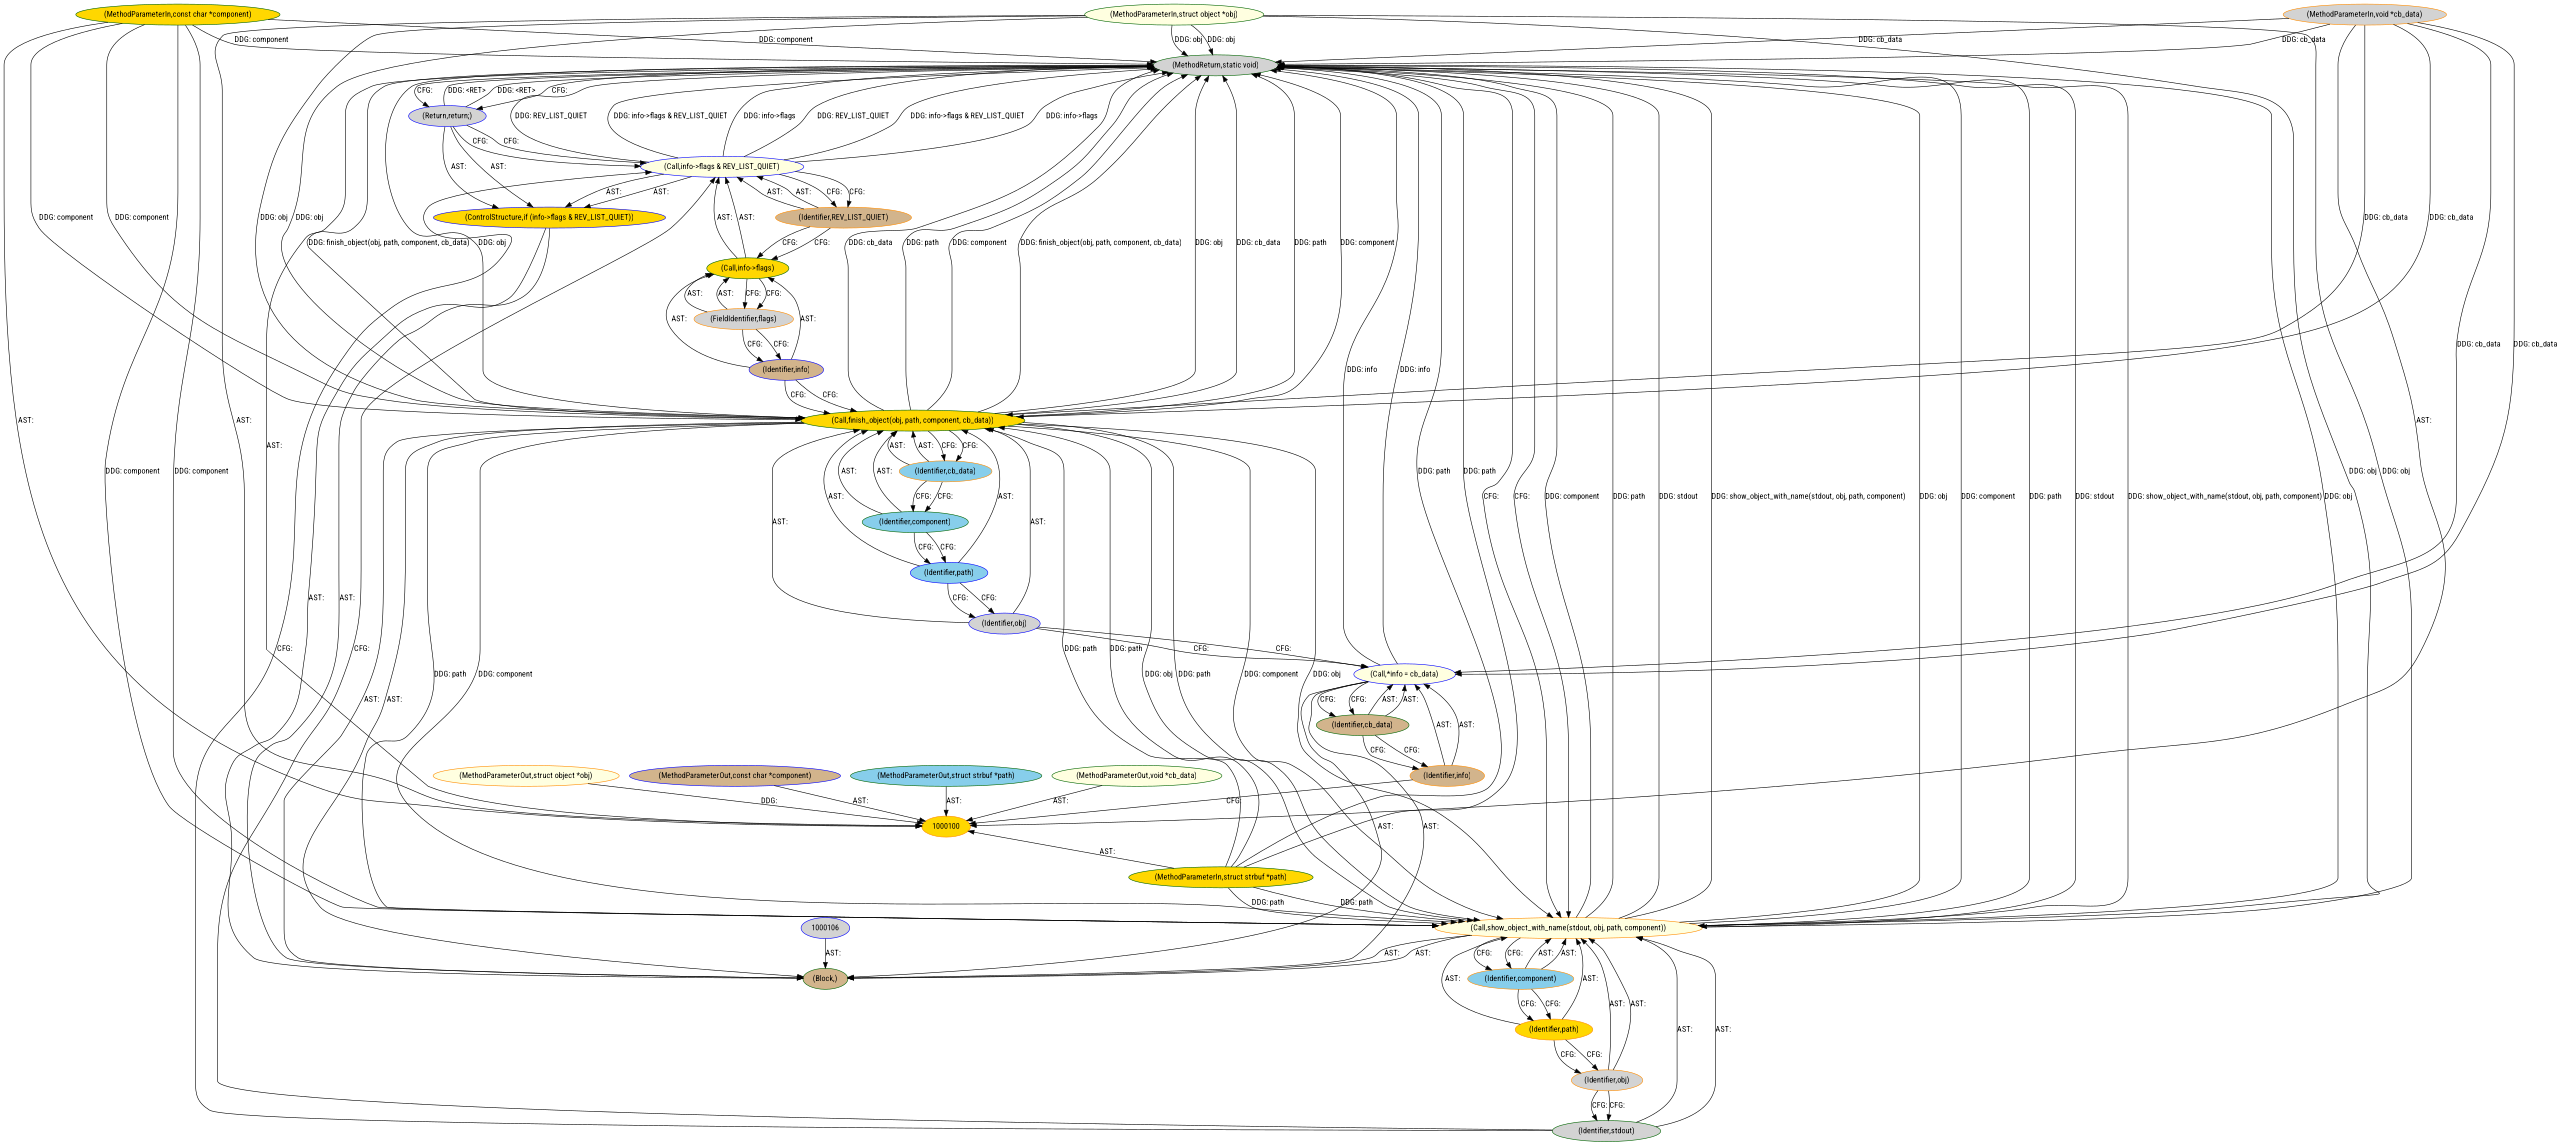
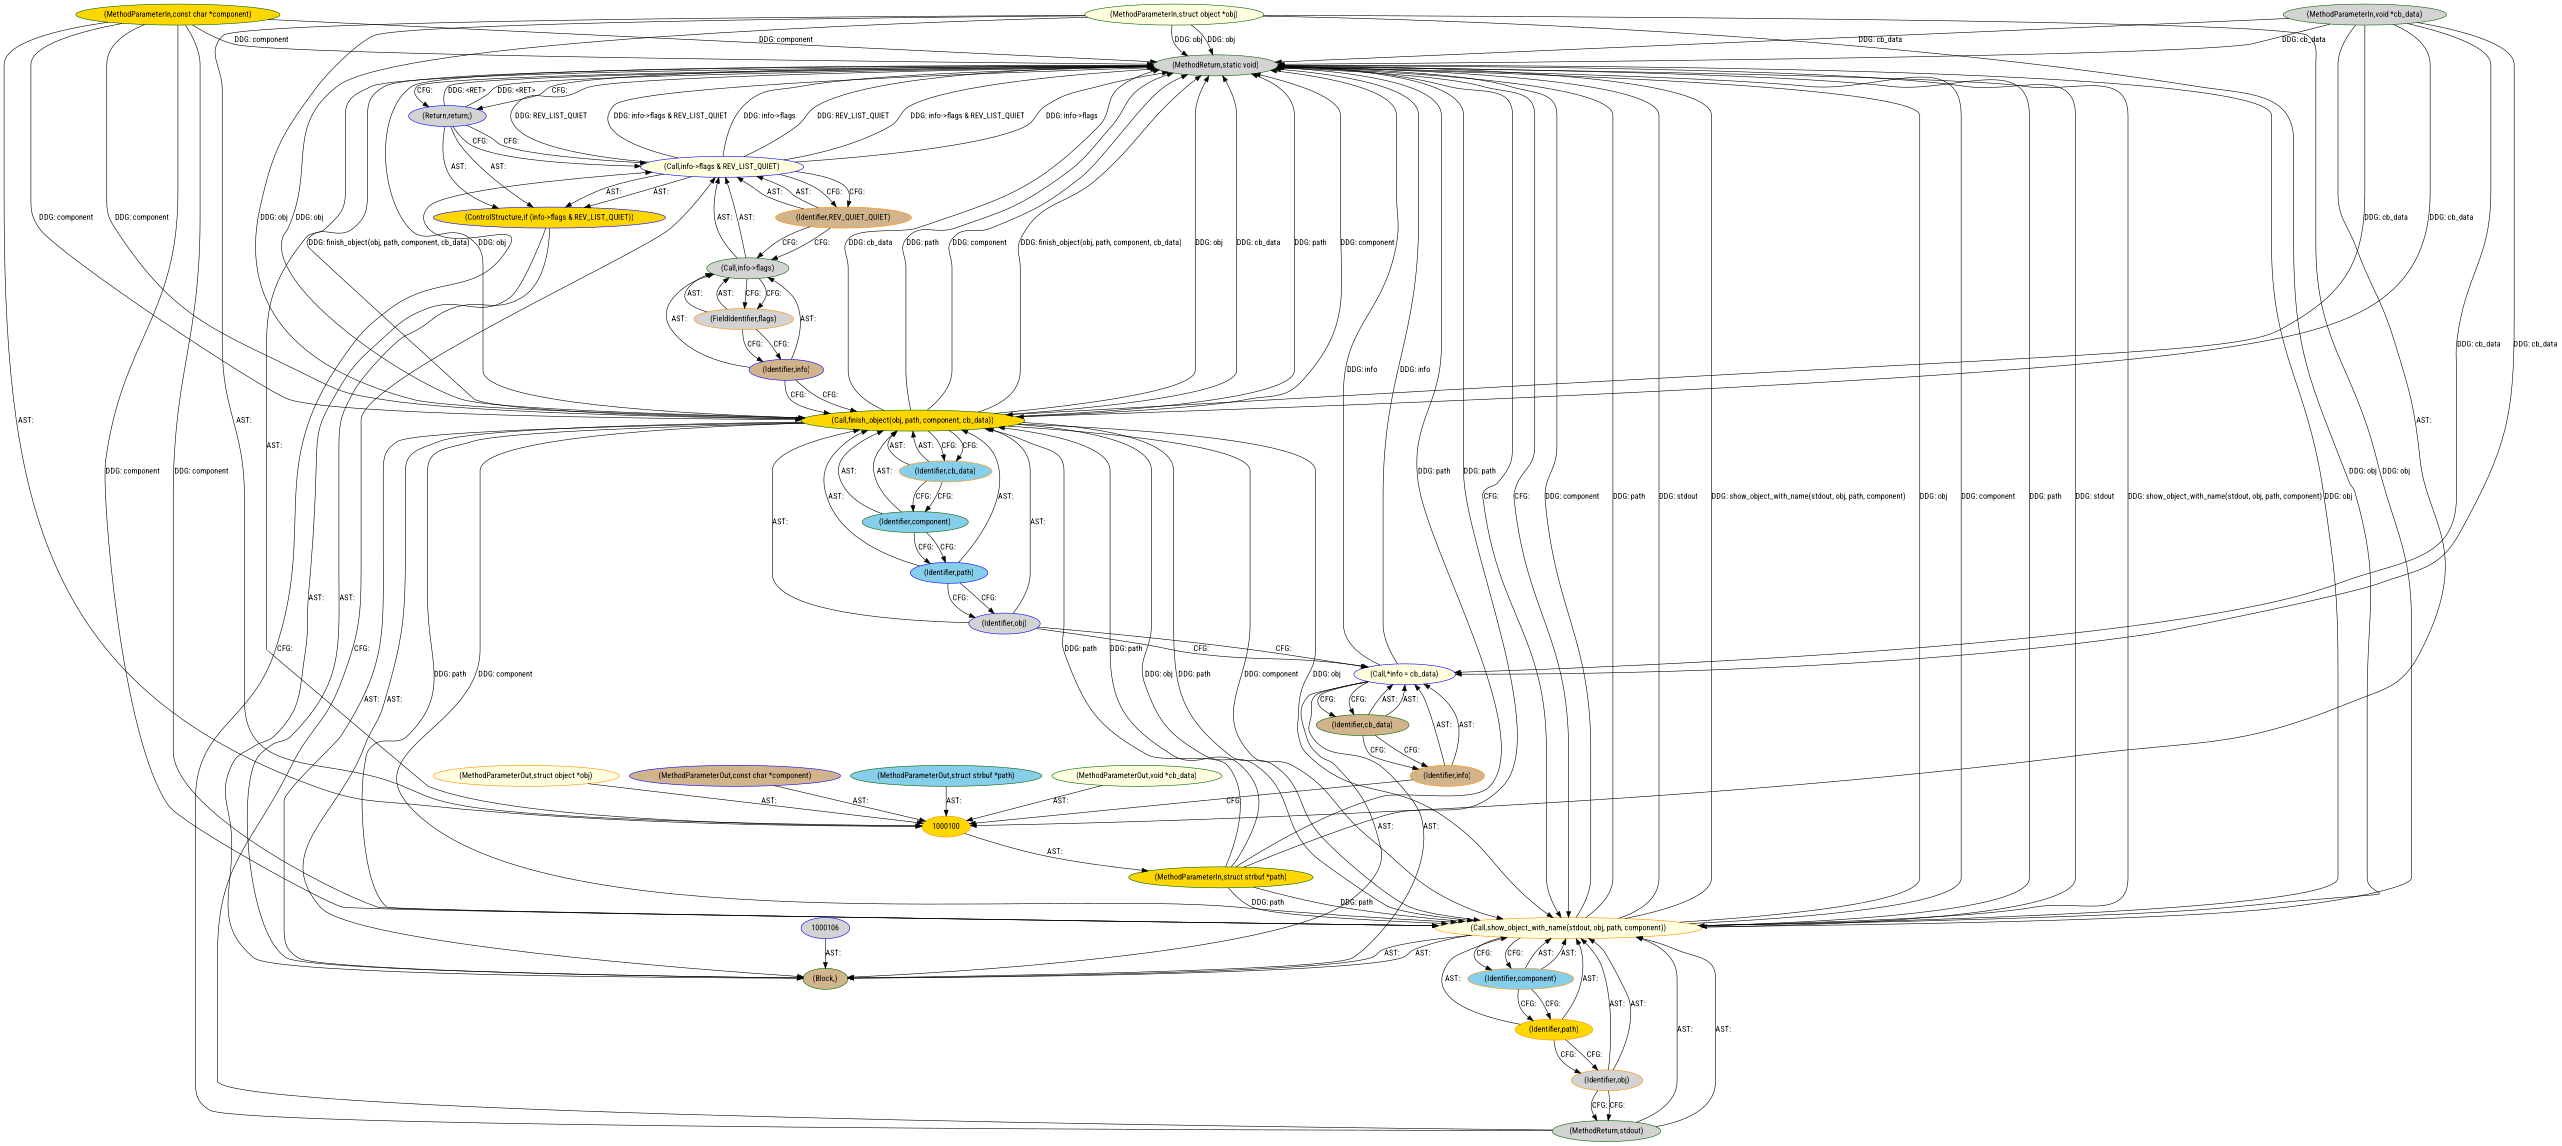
  digraph {
    fontname="Roboto Condensed"
    node [color=darkgreen fillcolor=lightgrey fontname="Roboto Condensed" style=filled]
    edge [fontname="Roboto Condensed"]
    n1 [label="(MethodReturn,static void)"]
    n2 [color=blue label="(Return,return;)"]
    n3 [color=darkorange fillcolor=lightyellow label="(Call,show_object_with_name(stdout, obj, path, component))"]
    1000100 [color=darkorange fillcolor=gold]
    n5 [color=blue fillcolor=gold label="(ControlStructure,if (info->flags & REV_LIST_QUIET))"]
    n6 [color=blue fillcolor=lightyellow label="(Call,info->flags & REV_LIST_QUIET)"]
    n7 [fillcolor=tan label="(Block,)"]
    n8 [color=darkorange fillcolor=skyblue label="(Identifier,component)"]
    n9 [fillcolor=lightyellow label="(MethodParameterIn,struct object *obj)"]
    n10 [fillcolor=gold label="(Call,finish_object(obj, path, component, cb_data))"]
    n11 [color=darkorange fillcolor=skyblue label="(Identifier,cb_data)"]
    n12 [color=darkorange fillcolor=lightyellow label="(MethodParameterOut,struct object *obj)"]
    n13 [fillcolor=gold label="(MethodParameterIn,const char *component)"]
    n14 [color=blue fillcolor=tan label="(MethodParameterOut,const char *component)"]
    n15 [fillcolor=gold label="(MethodParameterIn,struct strbuf *path)"]
    n16 [fillcolor=skyblue label="(MethodParameterOut,struct strbuf *path)"]
-   n17 [color=darkorange label="(MethodParameterIn,void *cb_data)"]
+   n17 [label="(MethodParameterIn,void *cb_data)"]
    n18 [color=blue fillcolor=lightyellow label="(Call,*info = cb_data)"]
    n19 [fillcolor=tan label="(Identifier,cb_data)"]
    n20 [fillcolor=lightyellow label="(MethodParameterOut,void *cb_data)"]
    n21 [color=darkorange fillcolor=tan label="(Identifier,info)"]
    n22 [fillcolor=skyblue label="(Identifier,component)"]
    n23 [color=blue label="(Identifier,obj)"]
    n24 [color=blue fillcolor=skyblue label="(Identifier,path)"]
    n25 [color=darkorange label="(FieldIdentifier,flags)"]
-   n26 [fillcolor=gold label="(Call,info->flags)"]
+   n26 [label="(Call,info->flags)"]
    n27 [color=blue fillcolor=tan label="(Identifier,info)"]
-   n28 [color=darkorange fillcolor=tan label="(Identifier,REV_LIST_QUIET)"]
+   n28 [color=darkorange fillcolor=tan label="(Identifier,REV_QUIET_QUIET)"]
    n29 [color=darkorange fillcolor=gold label="(Identifier,path)"]
-   n30 [label="(Identifier,stdout)"]
+   n30 [label="(MethodReturn,stdout)"]
    n31 [color=darkorange label="(Identifier,obj)"]
    1000106 [color=blue]
    n1 -> n2 [label="CFG: "]
    n1 -> n2 [label="CFG: "]
    n1 -> n3 [label="CFG: "]
    n1 -> n3 [label="CFG: "]
    n1 -> 1000100 [label="AST: "]
    n2 -> n1 [label="DDG: <RET>"]
    n2 -> n1 [label="DDG: <RET>"]
    n2 -> n5 [label="AST: "]
    n2 -> n5 [label="AST: "]
    n2 -> n6 [label="CFG: "]
    n2 -> n6 [label="CFG: "]
    n3 -> n1 [label="DDG: component"]
    n3 -> n1 [label="DDG: path"]
    n3 -> n1 [label="DDG: stdout"]
    n3 -> n1 [label="DDG: show_object_with_name(stdout, obj, path, component)"]
    n3 -> n1 [label="DDG: obj"]
    n3 -> n1 [label="DDG: component"]
    n3 -> n1 [label="DDG: path"]
    n3 -> n1 [label="DDG: stdout"]
    n3 -> n1 [label="DDG: show_object_with_name(stdout, obj, path, component)"]
    n3 -> n1 [label="DDG: obj"]
    n3 -> n7 [label="AST: "]
    n3 -> n7 [label="AST: "]
    n3 -> n8 [label="CFG: "]
    n3 -> n8 [label="CFG: "]
    n5 -> n7 [label="AST: "]
    n5 -> n7 [label="AST: "]
    n6 -> n1 [label="DDG: info->flags"]
    n6 -> n1 [label="DDG: REV_LIST_QUIET"]
    n6 -> n1 [label="DDG: info->flags & REV_LIST_QUIET"]
    n6 -> n1 [label="DDG: info->flags"]
    n6 -> n1 [label="DDG: REV_LIST_QUIET"]
    n6 -> n1 [label="DDG: info->flags & REV_LIST_QUIET"]
    n6 -> n5 [label="AST: "]
    n6 -> n5 [label="AST: "]
    n6 -> n28 [label="CFG: "]
    n6 -> n28 [label="CFG: "]
    n8 -> n3 [label="AST: "]
    n8 -> n3 [label="AST: "]
    n8 -> n29 [label="CFG: "]
    n8 -> n29 [label="CFG: "]
    n9 -> n1 [label="DDG: obj"]
    n9 -> n1 [label="DDG: obj"]
    n9 -> n3 [label="DDG: obj"]
    n9 -> n3 [label="DDG: obj"]
    n9 -> 1000100 [label="AST: "]
    n9 -> n10 [label="DDG: obj"]
    n9 -> n10 [label="DDG: obj"]
    n10 -> n1 [label="DDG: cb_data"]
    n10 -> n1 [label="DDG: path"]
    n10 -> n1 [label="DDG: component"]
    n10 -> n1 [label="DDG: finish_object(obj, path, component, cb_data)"]
    n10 -> n1 [label="DDG: obj"]
    n10 -> n1 [label="DDG: cb_data"]
    n10 -> n1 [label="DDG: path"]
    n10 -> n1 [label="DDG: component"]
    n10 -> n1 [label="DDG: finish_object(obj, path, component, cb_data)"]
    n10 -> n1 [label="DDG: obj"]
    n10 -> n3 [label="DDG: obj"]
    n10 -> n3 [label="DDG: path"]
    n10 -> n3 [label="DDG: component"]
    n10 -> n3 [label="DDG: obj"]
    n10 -> n3 [label="DDG: path"]
    n10 -> n3 [label="DDG: component"]
    n10 -> n7 [label="AST: "]
    n10 -> n7 [label="AST: "]
    n10 -> n11 [label="CFG: "]
    n10 -> n11 [label="CFG: "]
    n11 -> n10 [label="AST: "]
    n11 -> n10 [label="AST: "]
    n11 -> n22 [label="CFG: "]
    n11 -> n22 [label="CFG: "]
-   n12 -> 1000100 [label="DDG: "]
+   n12 -> 1000100 [label="AST: "]
    n13 -> n1 [label="DDG: component"]
    n13 -> n1 [label="DDG: component"]
    n13 -> n3 [label="DDG: component"]
    n13 -> n3 [label="DDG: component"]
    n13 -> 1000100 [label="AST: "]
    n13 -> n10 [label="DDG: component"]
    n13 -> n10 [label="DDG: component"]
    n14 -> 1000100 [label="AST: "]
    n15 -> n1 [label="DDG: path"]
    n15 -> n1 [label="DDG: path"]
    n15 -> n3 [label="DDG: path"]
    n15 -> n3 [label="DDG: path"]
-   n15 -> 1000100 [label="AST: "]
+   1000100 -> n15 [label="AST: "]
    n15 -> n10 [label="DDG: path"]
    n15 -> n10 [label="DDG: path"]
    n16 -> 1000100 [label="AST: "]
    n17 -> n1 [label="DDG: cb_data"]
    n17 -> n1 [label="DDG: cb_data"]
    n17 -> 1000100 [label="AST: "]
    n17 -> n10 [label="DDG: cb_data"]
    n17 -> n10 [label="DDG: cb_data"]
    n17 -> n18 [label="DDG: cb_data"]
    n17 -> n18 [label="DDG: cb_data"]
    n18 -> n1 [label="DDG: info"]
    n18 -> n1 [label="DDG: info"]
    n18 -> n7 [label="AST: "]
    n18 -> n7 [label="AST: "]
    n18 -> n19 [label="CFG: "]
    n18 -> n19 [label="CFG: "]
    n19 -> n18 [label="AST: "]
    n19 -> n18 [label="AST: "]
    n19 -> n21 [label="CFG: "]
    n19 -> n21 [label="CFG: "]
    n20 -> 1000100 [label="AST: "]
    n21 -> 1000100 [label="CFG: "]
    n21 -> n18 [label="AST: "]
    n21 -> n18 [label="AST: "]
    n22 -> n10 [label="AST: "]
    n22 -> n10 [label="AST: "]
    n22 -> n24 [label="CFG: "]
    n22 -> n24 [label="CFG: "]
    n23 -> n10 [label="AST: "]
    n23 -> n10 [label="AST: "]
    n23 -> n18 [label="CFG: "]
    n23 -> n18 [label="CFG: "]
    n24 -> n10 [label="AST: "]
    n24 -> n10 [label="AST: "]
    n24 -> n23 [label="CFG: "]
    n24 -> n23 [label="CFG: "]
    n25 -> n26 [label="AST: "]
    n25 -> n26 [label="AST: "]
    n25 -> n27 [label="CFG: "]
    n25 -> n27 [label="CFG: "]
    n26 -> n6 [label="AST: "]
    n26 -> n6 [label="AST: "]
    n26 -> n25 [label="CFG: "]
    n26 -> n25 [label="CFG: "]
    n27 -> n10 [label="CFG: "]
    n27 -> n10 [label="CFG: "]
    n27 -> n26 [label="AST: "]
    n27 -> n26 [label="AST: "]
    n28 -> n6 [label="AST: "]
    n28 -> n6 [label="AST: "]
    n28 -> n26 [label="CFG: "]
    n28 -> n26 [label="CFG: "]
    n29 -> n3 [label="AST: "]
    n29 -> n3 [label="AST: "]
    n29 -> n31 [label="CFG: "]
    n29 -> n31 [label="CFG: "]
    n30 -> n3 [label="AST: "]
    n30 -> n3 [label="AST: "]
    n30 -> n6 [label="CFG: "]
    n30 -> n6 [label="CFG: "]
    n31 -> n3 [label="AST: "]
    n31 -> n3 [label="AST: "]
    n31 -> n30 [label="CFG: "]
    n31 -> n30 [label="CFG: "]
    1000106 -> n7 [label="AST: "]
  }
